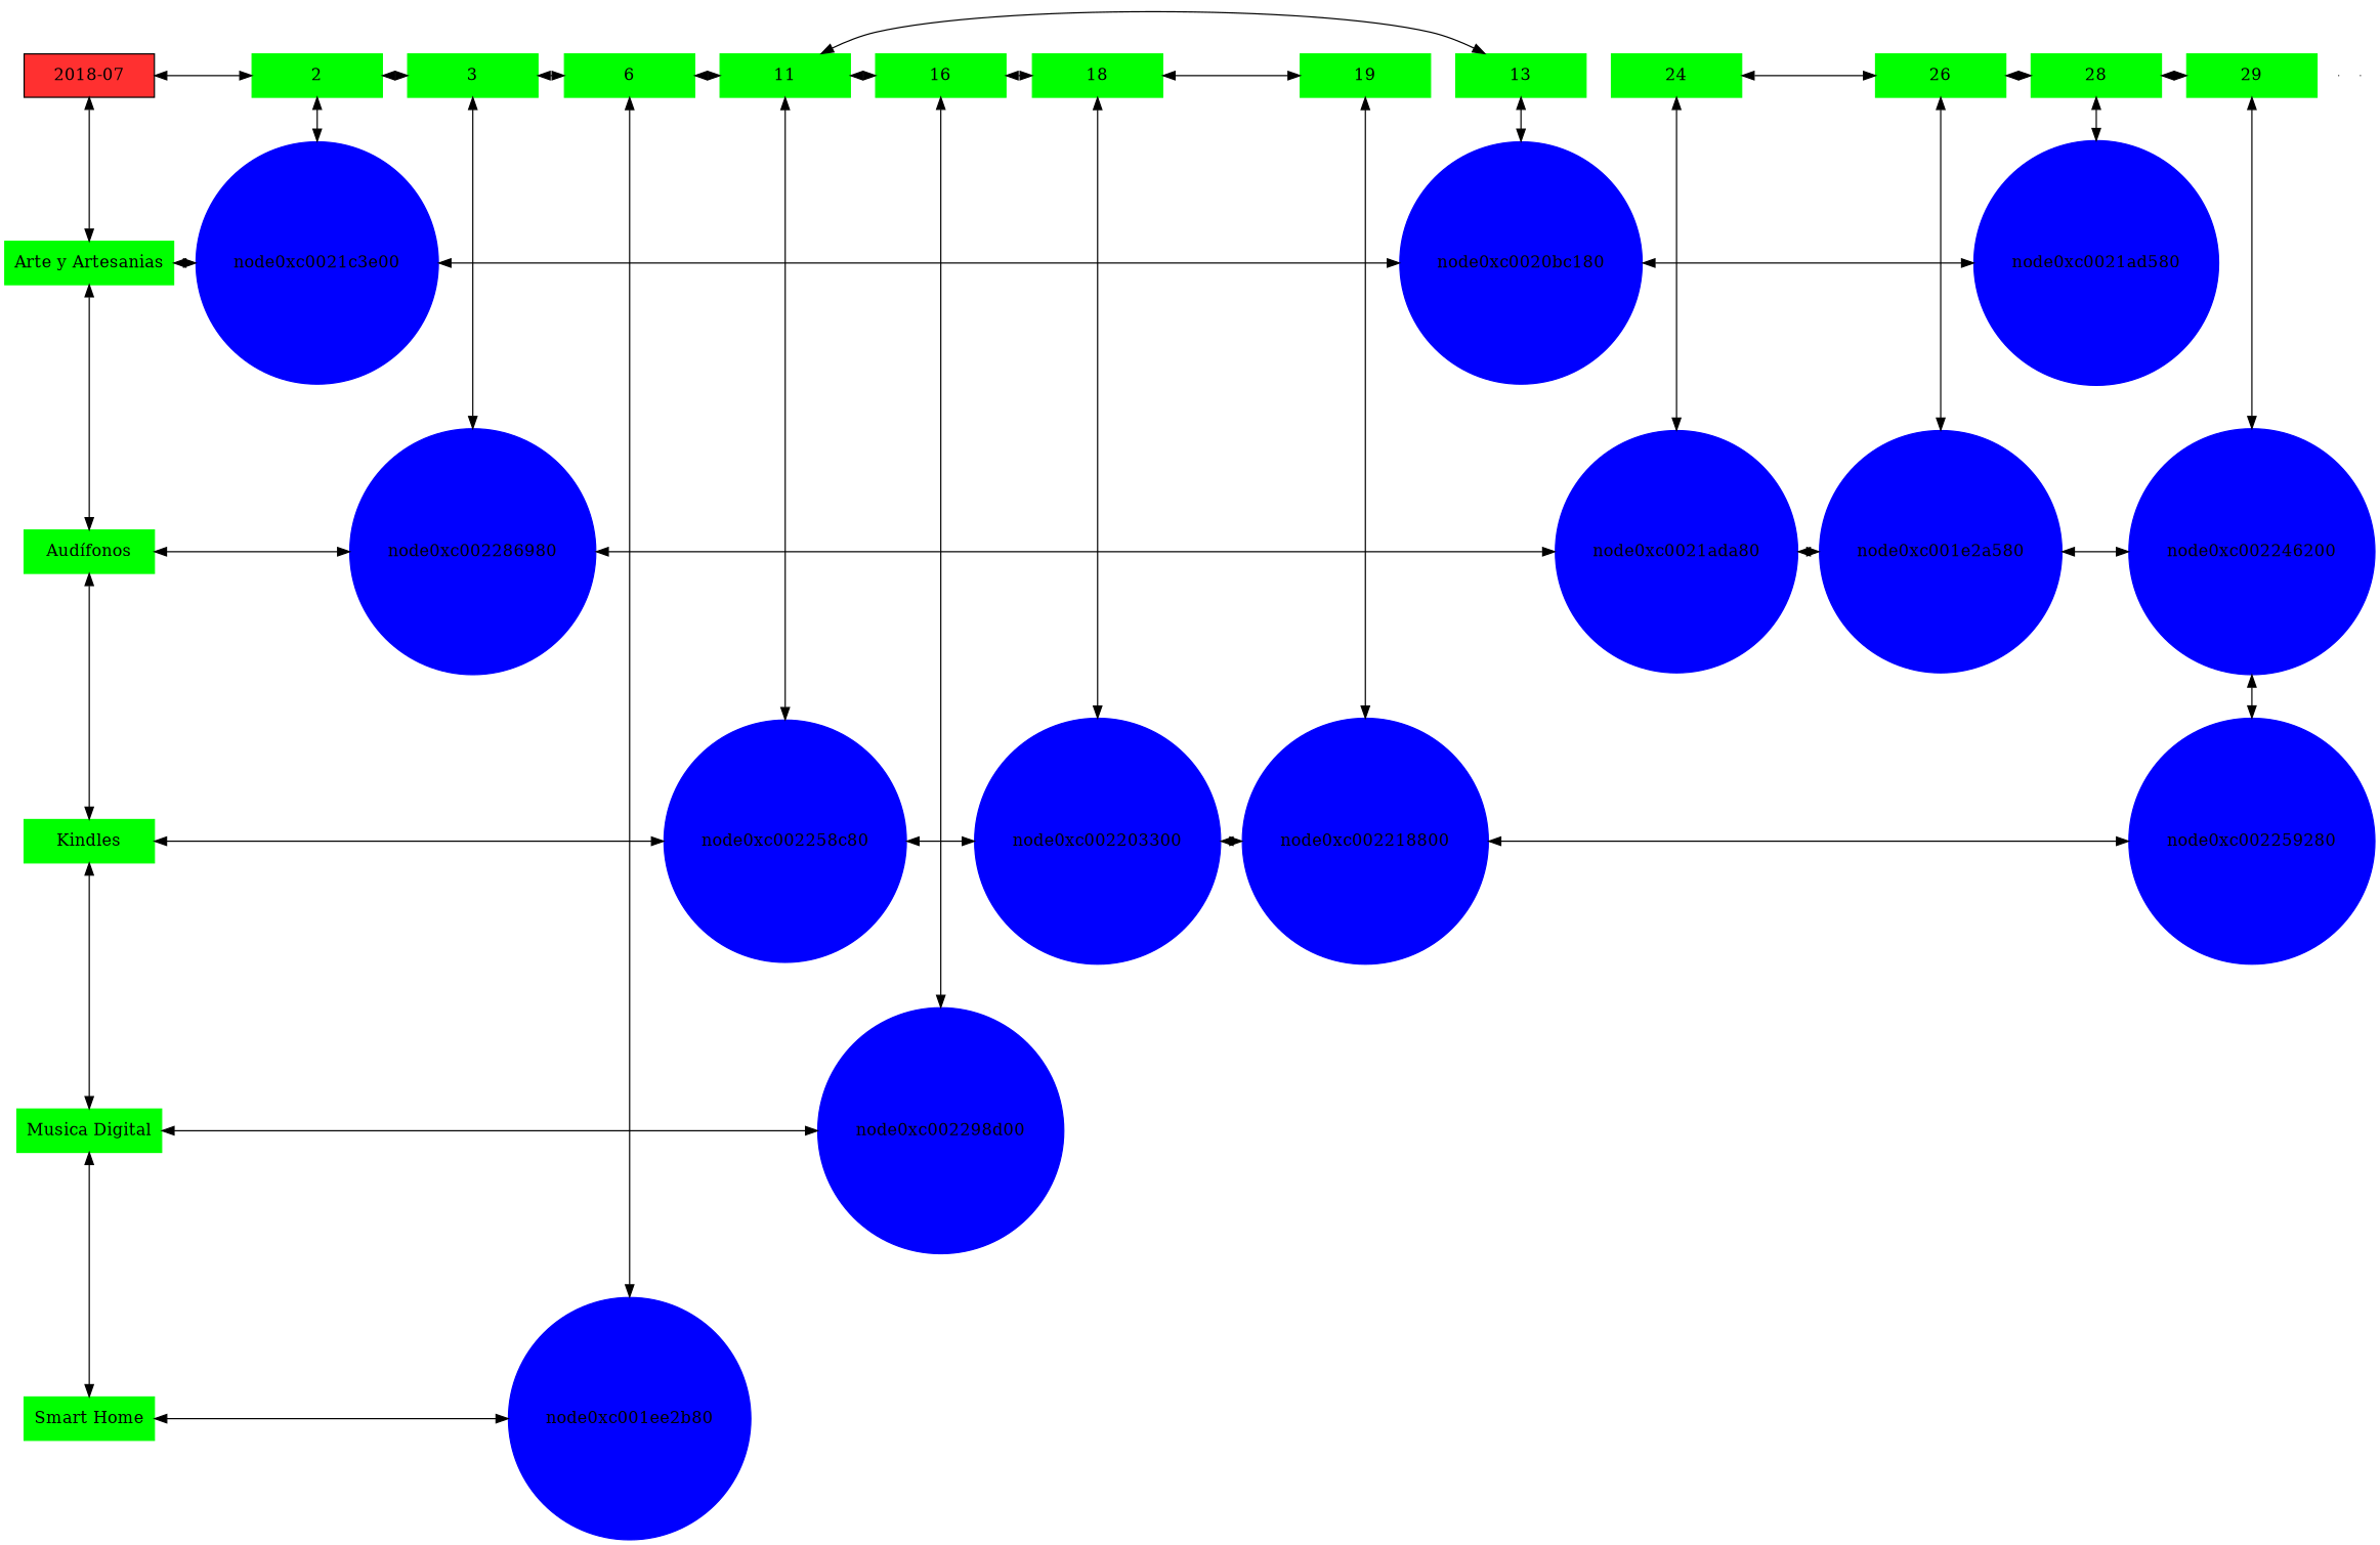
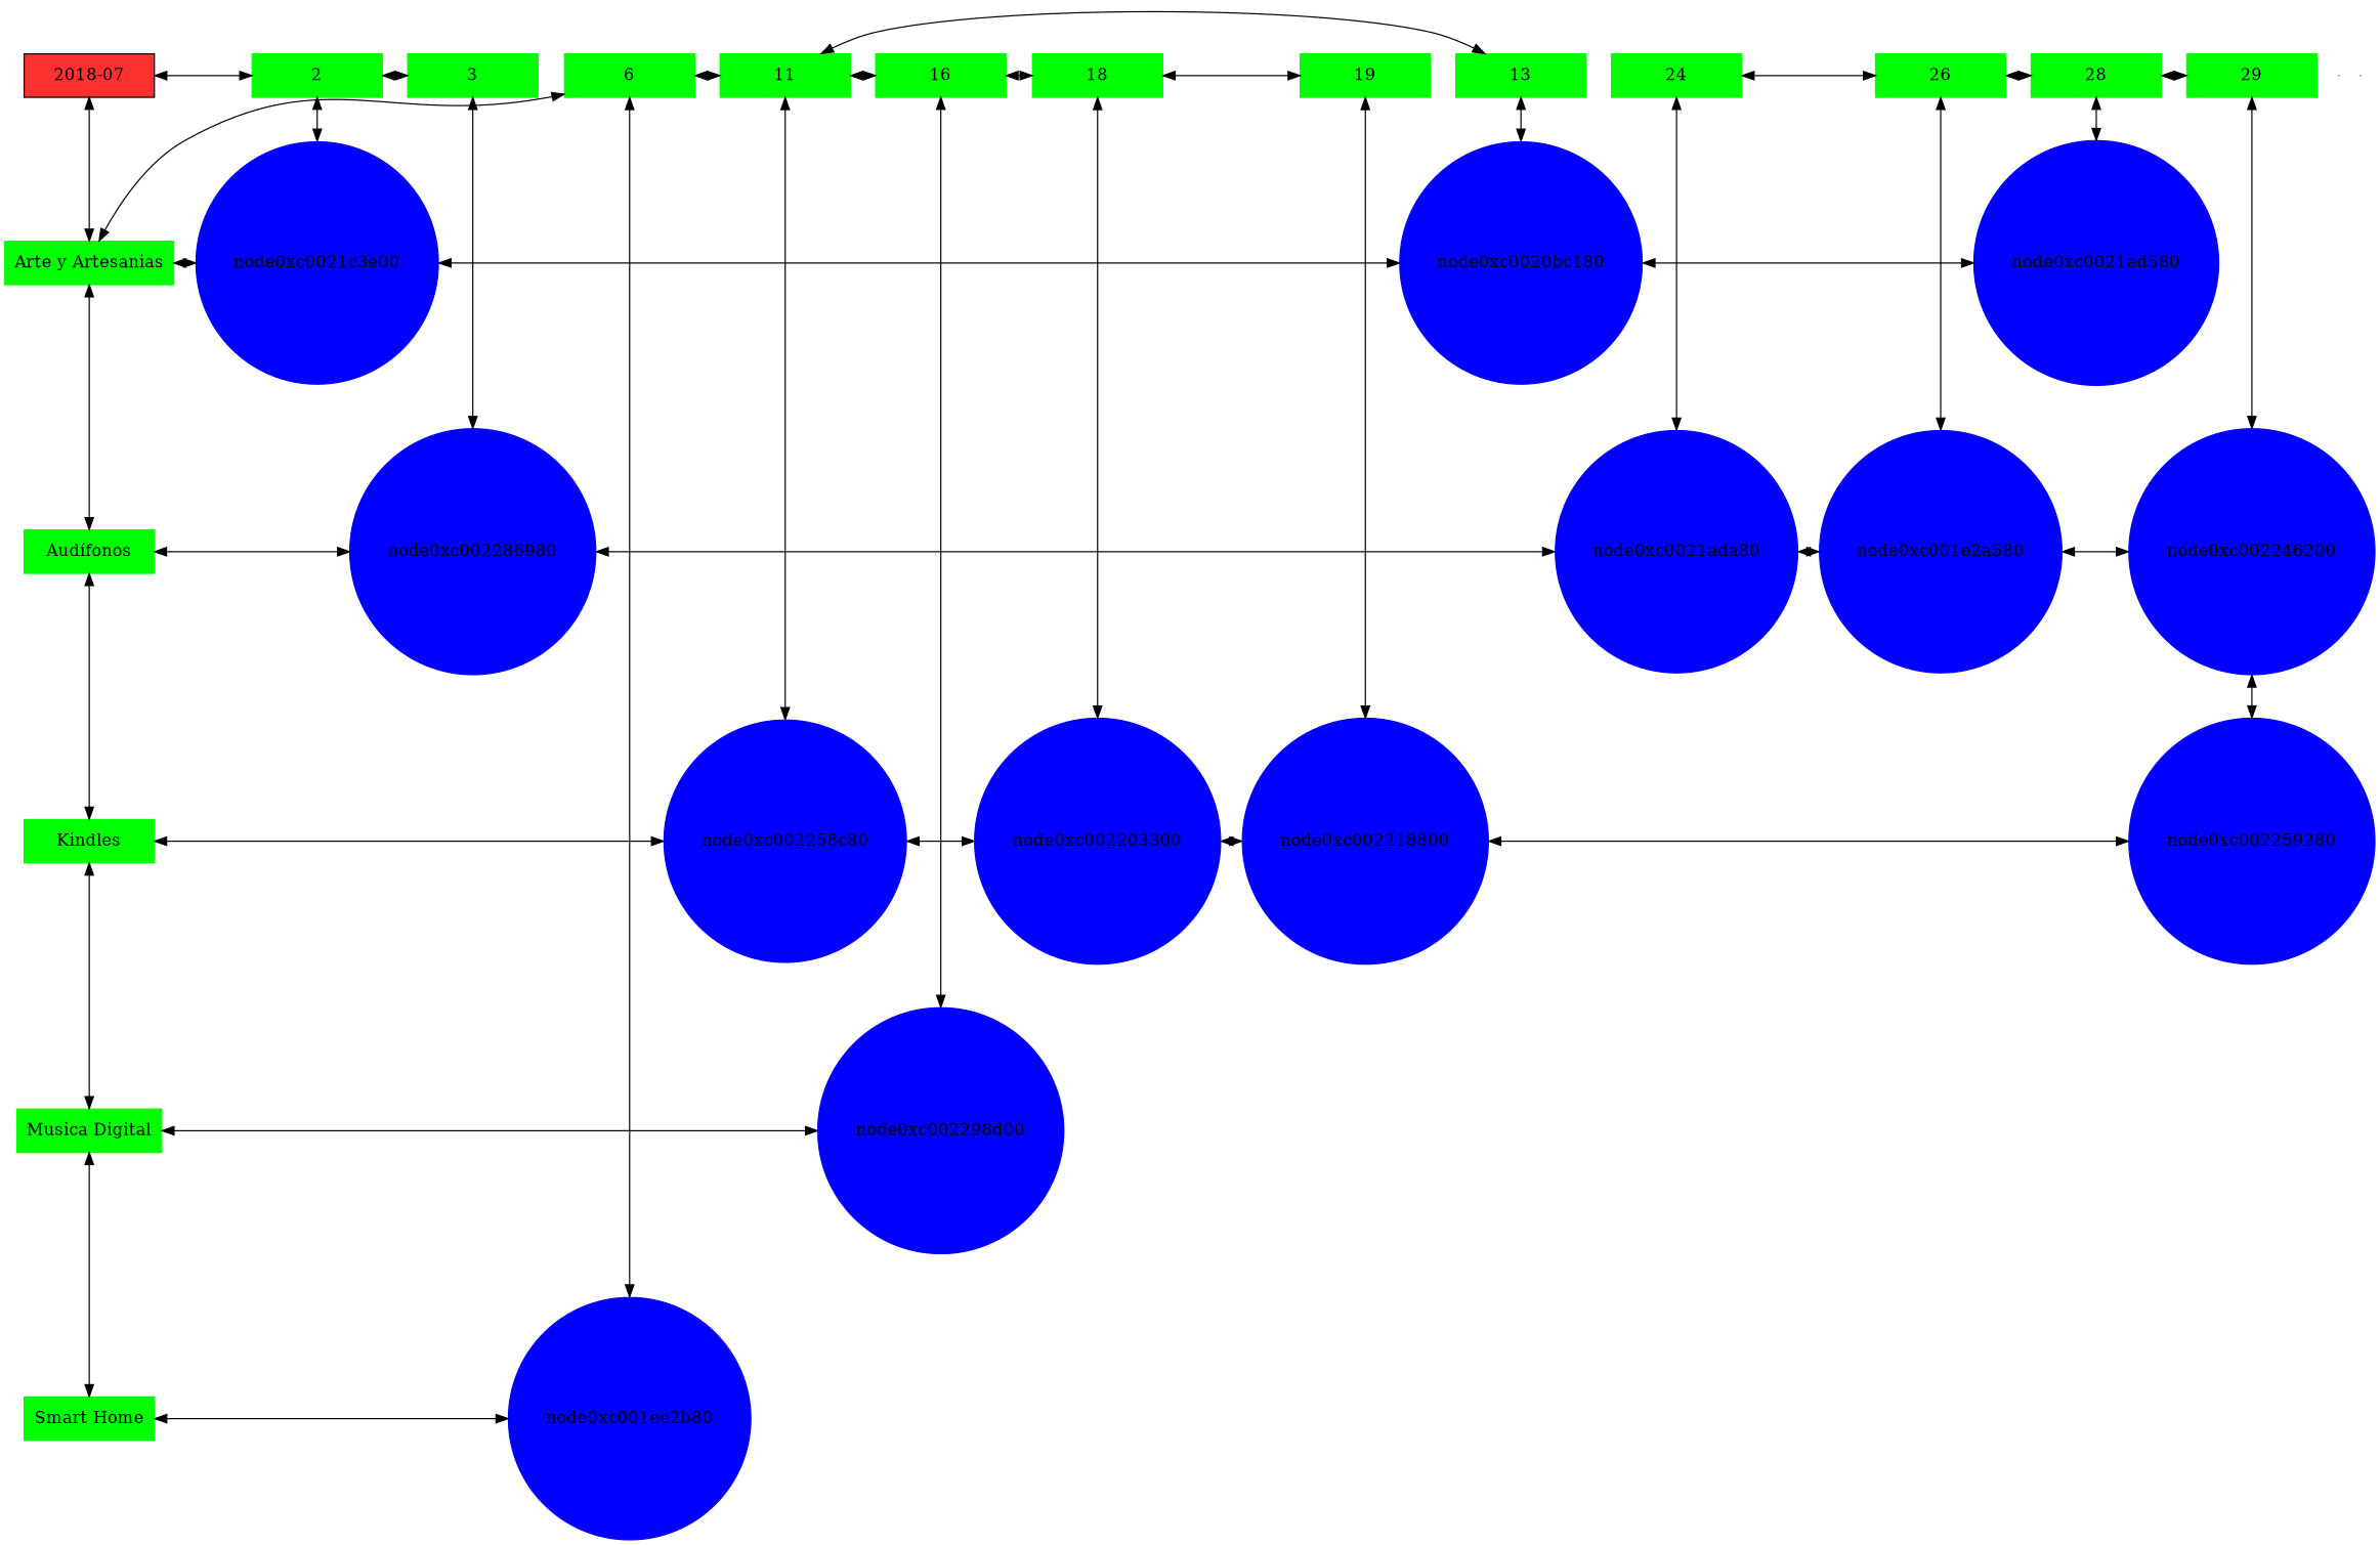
  digraph {
    node [group=1 shape=box style=filled color=green]
    edge [dir=both]
    n1 [fillcolor=firebrick1 label="2018-07" width=1.5 color=""]
    n2 [group=2 label=2 width=1.5]
    n3 [group=3 label=3 width=1.5]
    n4 [group=6 label=6 width=1.5]
    n5 [group=11 label=11 width=1.5]
    n6 [group=13 label=13 width=1.5]
    n7 [group=16 label=16 width=1.5]
    n8 [group=18 label=18 width=1.5]
    n9 [group=19 label=19 width=1.5]
    n10 [group=24 label=24 width=1.5]
    n11 [group=26 label=26 width=1.5]
    n12 [group=28 label=28 width=1.5]
    n13 [group=29 label=29 width=1.5]
    n14 [label="Arte y Artesanias" width=1.5]
    node0xc0021c3e00 [color=blue group=2 shape=circle width=0.5]
    node0xc0020bc180 [color=blue group=13 shape=circle width=0.5]
    node0xc0021ad580 [color=blue group=28 shape=circle width=0.5]
    n18 [label="Audífonos" width=1.5]
    node0xc002286980 [color=blue group=3 shape=circle width=0.5]
    node0xc0021ada80 [color=blue group=24 shape=circle width=0.5]
    node0xc001e2a580 [color=blue group=26 shape=circle width=0.5]
    node0xc002246200 [color=blue group=29 shape=circle width=0.5]
    n23 [label=Kindles width=1.5]
    node0xc002258c80 [color=blue group=11 shape=circle width=0.5]
    node0xc002203300 [color=blue group=18 shape=circle width=0.5]
    node0xc002218800 [color=blue group=19 shape=circle width=0.5]
    node0xc002259280 [color=blue group=29 shape=circle width=0.5]
    n28 [label="Musica Digital" width=1.5]
    node0xc002298d00 [color=blue group=16 shape=circle width=0.5]
    n30 [label="Smart Home" width=1.5]
    node0xc001ee2b80 [color=blue group=6 shape=circle width=0.5]
    e0 [shape=point width=0 group="" style="" color=""]
    e1 [shape=point width=0 group="" style="" color=""]
    subgraph sub_1 {
      rank=same
      n1
      n2
    }
    subgraph sub_2 {
      rank=same
      n2
      n3
    }
    subgraph sub_3 {
      rank=same
      n3
      n4
    }
    subgraph sub_4 {
      rank=same
      n4
      n5
    }
    subgraph sub_5 {
      rank=same
      n5
      n6
    }
    subgraph sub_6 {
      rank=same
      n6
      n7
    }
    subgraph sub_7 {
      rank=same
      n7
      n8
    }
    subgraph sub_8 {
      rank=same
      n8
      n9
    }
    subgraph sub_9 {
      rank=same
      n9
      n10
    }
    subgraph sub_10 {
      rank=same
      n10
      n11
    }
    subgraph sub_11 {
      rank=same
      n11
      n12
    }
    subgraph sub_12 {
      rank=same
      n12
      n13
    }
    subgraph sub_13 {
      rank=same
      n14
      node0xc0021c3e00
    }
    subgraph sub_14 {
      rank=same
      node0xc0021c3e00
      node0xc0020bc180
    }
    subgraph sub_15 {
      rank=same
      node0xc0020bc180
      node0xc0021ad580
    }
    subgraph sub_16 {
      rank=same
      n18
      node0xc002286980
    }
    subgraph sub_17 {
      rank=same
      node0xc002286980
      node0xc0021ada80
    }
    subgraph sub_18 {
      rank=same
      node0xc0021ada80
      node0xc001e2a580
    }
    subgraph sub_19 {
      rank=same
      node0xc001e2a580
      node0xc002246200
    }
    subgraph sub_20 {
      rank=same
      n23
      node0xc002258c80
    }
    subgraph sub_21 {
      rank=same
      node0xc002258c80
      node0xc002203300
    }
    subgraph sub_22 {
      rank=same
      node0xc002203300
      node0xc002218800
    }
    subgraph sub_23 {
      rank=same
      node0xc002218800
      node0xc002259280
    }
    subgraph sub_24 {
      rank=same
      n28
      node0xc002298d00
    }
    subgraph sub_25 {
      rank=same
      n30
      node0xc001ee2b80
    }
    n1 -> n2
    n1 -> n14
    n2 -> n3
    n2 -> node0xc0021c3e00
-   n3 -> n4
+   n14 -> n4
    n3 -> node0xc002286980
    n4 -> n5
    n4 -> node0xc001ee2b80
    n5 -> n6
    n5 -> n7
    n5 -> node0xc002258c80
    n6 -> node0xc0020bc180
    n7 -> n8
    n7 -> node0xc002298d00
    n8 -> n9
    n8 -> node0xc002203300
    n9 -> node0xc002218800
    n10 -> n11
    n10 -> node0xc0021ada80
    n11 -> n12
    n11 -> node0xc001e2a580
    n12 -> n13
    n12 -> node0xc0021ad580
    n13 -> node0xc002246200
    n14 -> node0xc0021c3e00
    n14 -> n18
    node0xc0021c3e00 -> node0xc0020bc180
    node0xc0020bc180 -> node0xc0021ad580
    n18 -> node0xc002286980
    n18 -> n23
    node0xc002286980 -> node0xc0021ada80
    node0xc0021ada80 -> node0xc001e2a580
    node0xc001e2a580 -> node0xc002246200
    node0xc002246200 -> node0xc002259280
    n23 -> node0xc002258c80
    n23 -> n28
    node0xc002258c80 -> node0xc002203300
    node0xc002203300 -> node0xc002218800
    node0xc002218800 -> node0xc002259280
    n28 -> node0xc002298d00
    n28 -> n30
    n30 -> node0xc001ee2b80
  }
